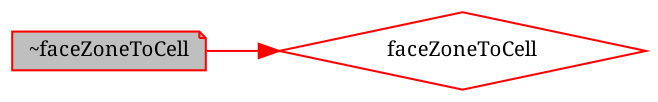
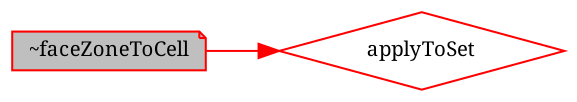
  digraph {
    rankdir=LR
    fontname="Noto Serif"
    node [color=red fontname="Noto Serif" fontsize=10]
    n1 [fillcolor=grey75 fontcolor=black height=0.2 label="~faceZoneToCell" shape=note style=filled width=0.4]
-   n2 [height=0.2 label=faceZoneToCell shape=diamond width=0.4]
+   n2 [height=0.2 label=applyToSet shape=diamond width=0.4]
    n1 -> n2 [color=red fontname="Noto Serif" fontsize=10 labelfontname=Helvetica labelfontsize=10 style=solid]
  }
